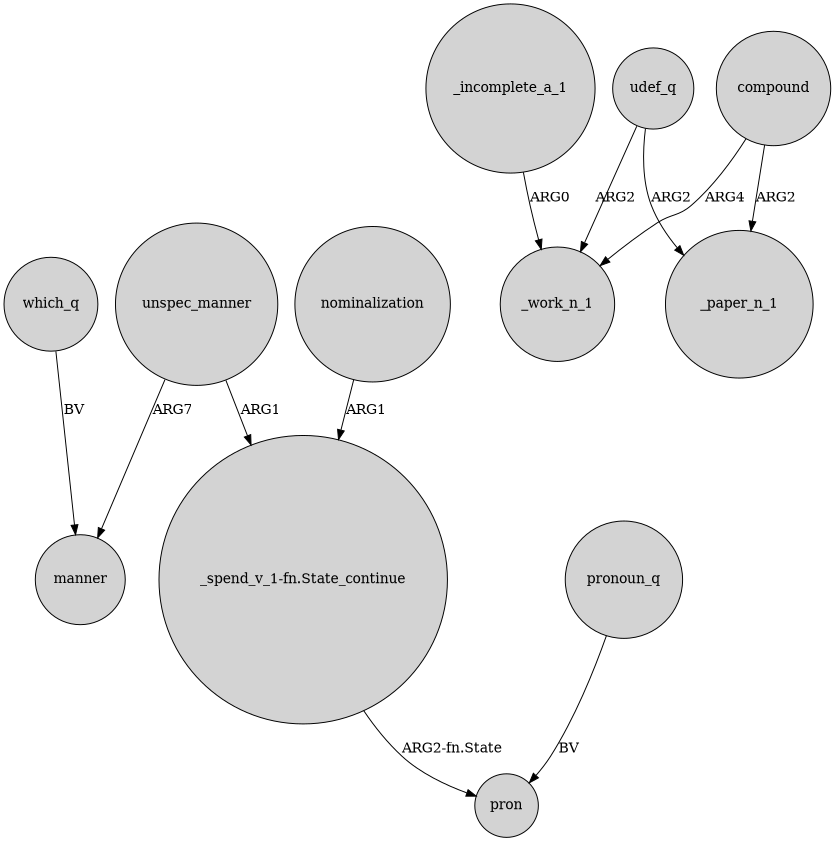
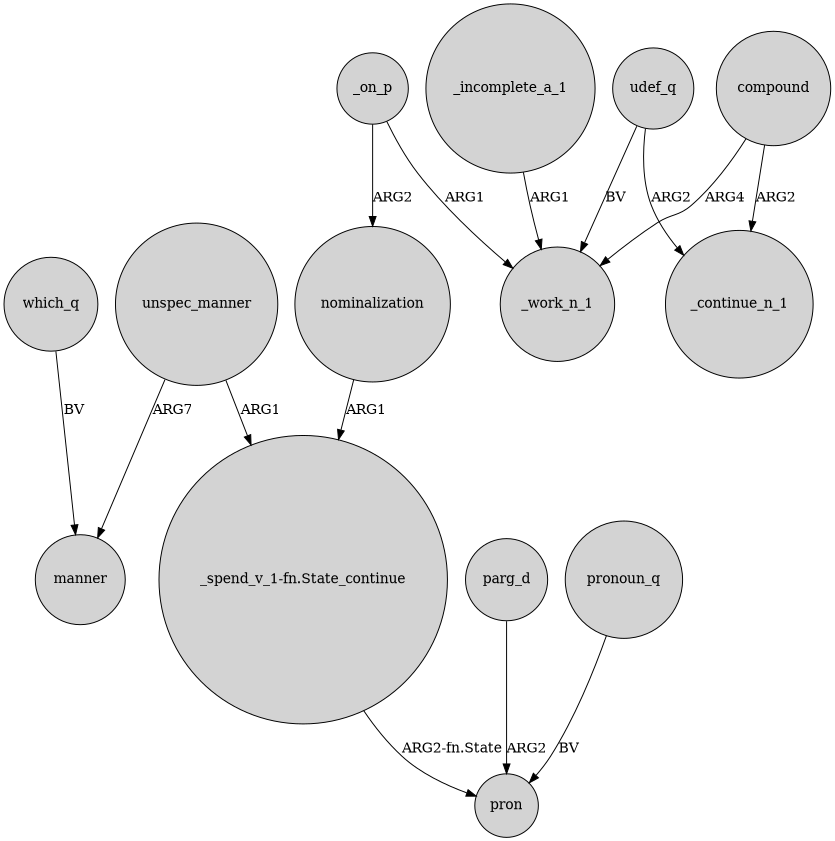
  digraph {
    node [shape=circle style=filled]
    which_q
    manner
    "_spend_v_1-fn.State_continue"
    pron
    udef_q
    _work_n_1
-   _paper_n_1
+   _paper_n_1 [label=_continue_n_1]
    nominalization
    unspec_manner
+   parg_d
    compound
+   _on_p
    _incomplete_a_1
    pronoun_q
    which_q -> manner [label=BV]
    "_spend_v_1-fn.State_continue" -> pron [label="ARG2-fn.State"]
-   udef_q -> _work_n_1 [label=ARG2]
+   udef_q -> _work_n_1 [label=BV]
    udef_q -> _paper_n_1 [label=ARG2]
    nominalization -> "_spend_v_1-fn.State_continue" [label=ARG1]
    unspec_manner -> manner [label=ARG7]
    unspec_manner -> "_spend_v_1-fn.State_continue" [label=ARG1]
+   parg_d -> pron [label=ARG2]
    compound -> _work_n_1 [label=ARG4]
    compound -> _paper_n_1 [label=ARG2]
-   _incomplete_a_1 -> _work_n_1 [label=ARG0]
+   _on_p -> _work_n_1 [label=ARG1]
+   _on_p -> nominalization [label=ARG2]
+   _incomplete_a_1 -> _work_n_1 [label=ARG1]
    pronoun_q -> pron [label=BV]
  }
